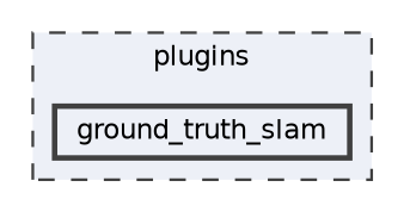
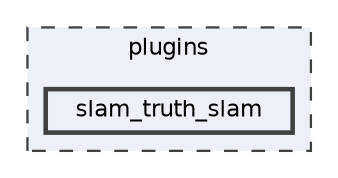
  digraph {
    compound=true
-   n1 [color=grey25 fillcolor="#edf0f7" fontname=Helvetica fontsize=10 height=0.2 label=ground_truth_slam shape=box style="filled,bold" width=0.4]
+   n1 [color=grey25 fillcolor="#edf0f7" fontname=Helvetica fontsize=10 height=0.2 label=slam_truth_slam shape=box style="filled,bold" width=0.4]
    subgraph cluster_1 {
      bgcolor="#edf0f7"
      fontname=Helvetica
      fontsize=10
      label=plugins
      pencolor=grey25
      style="filled,dashed"
      n1
    }
  }
